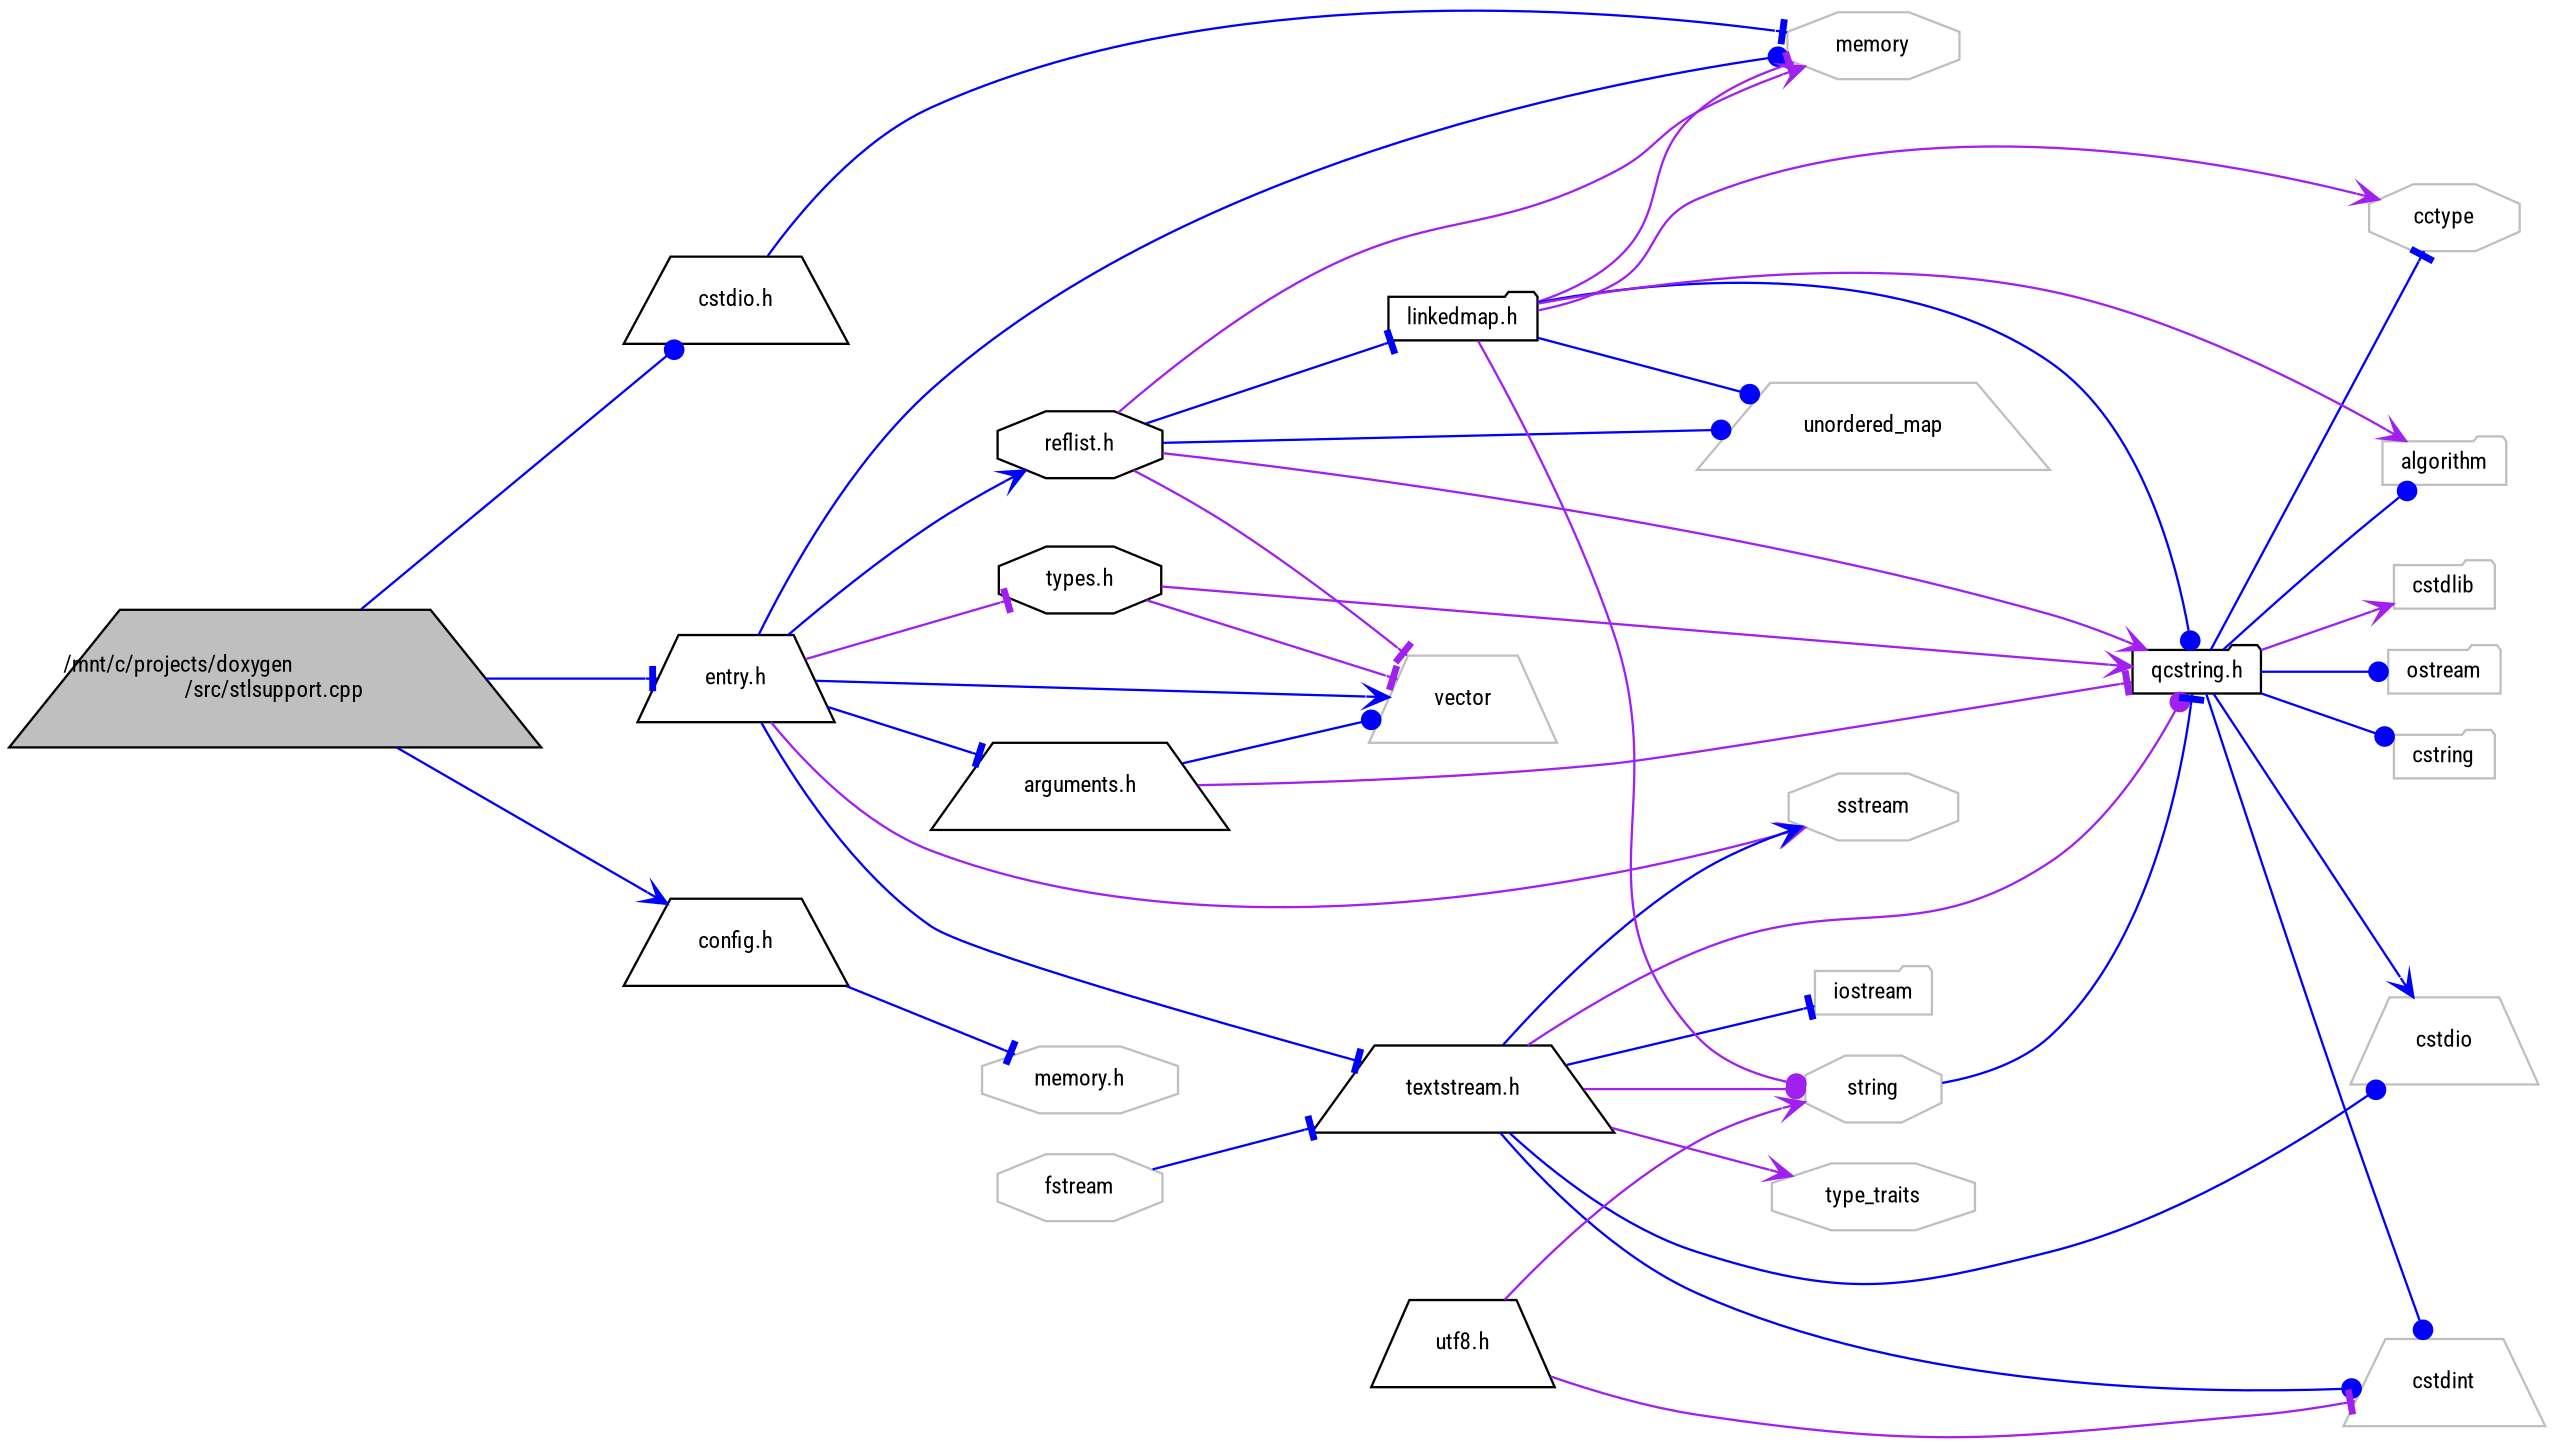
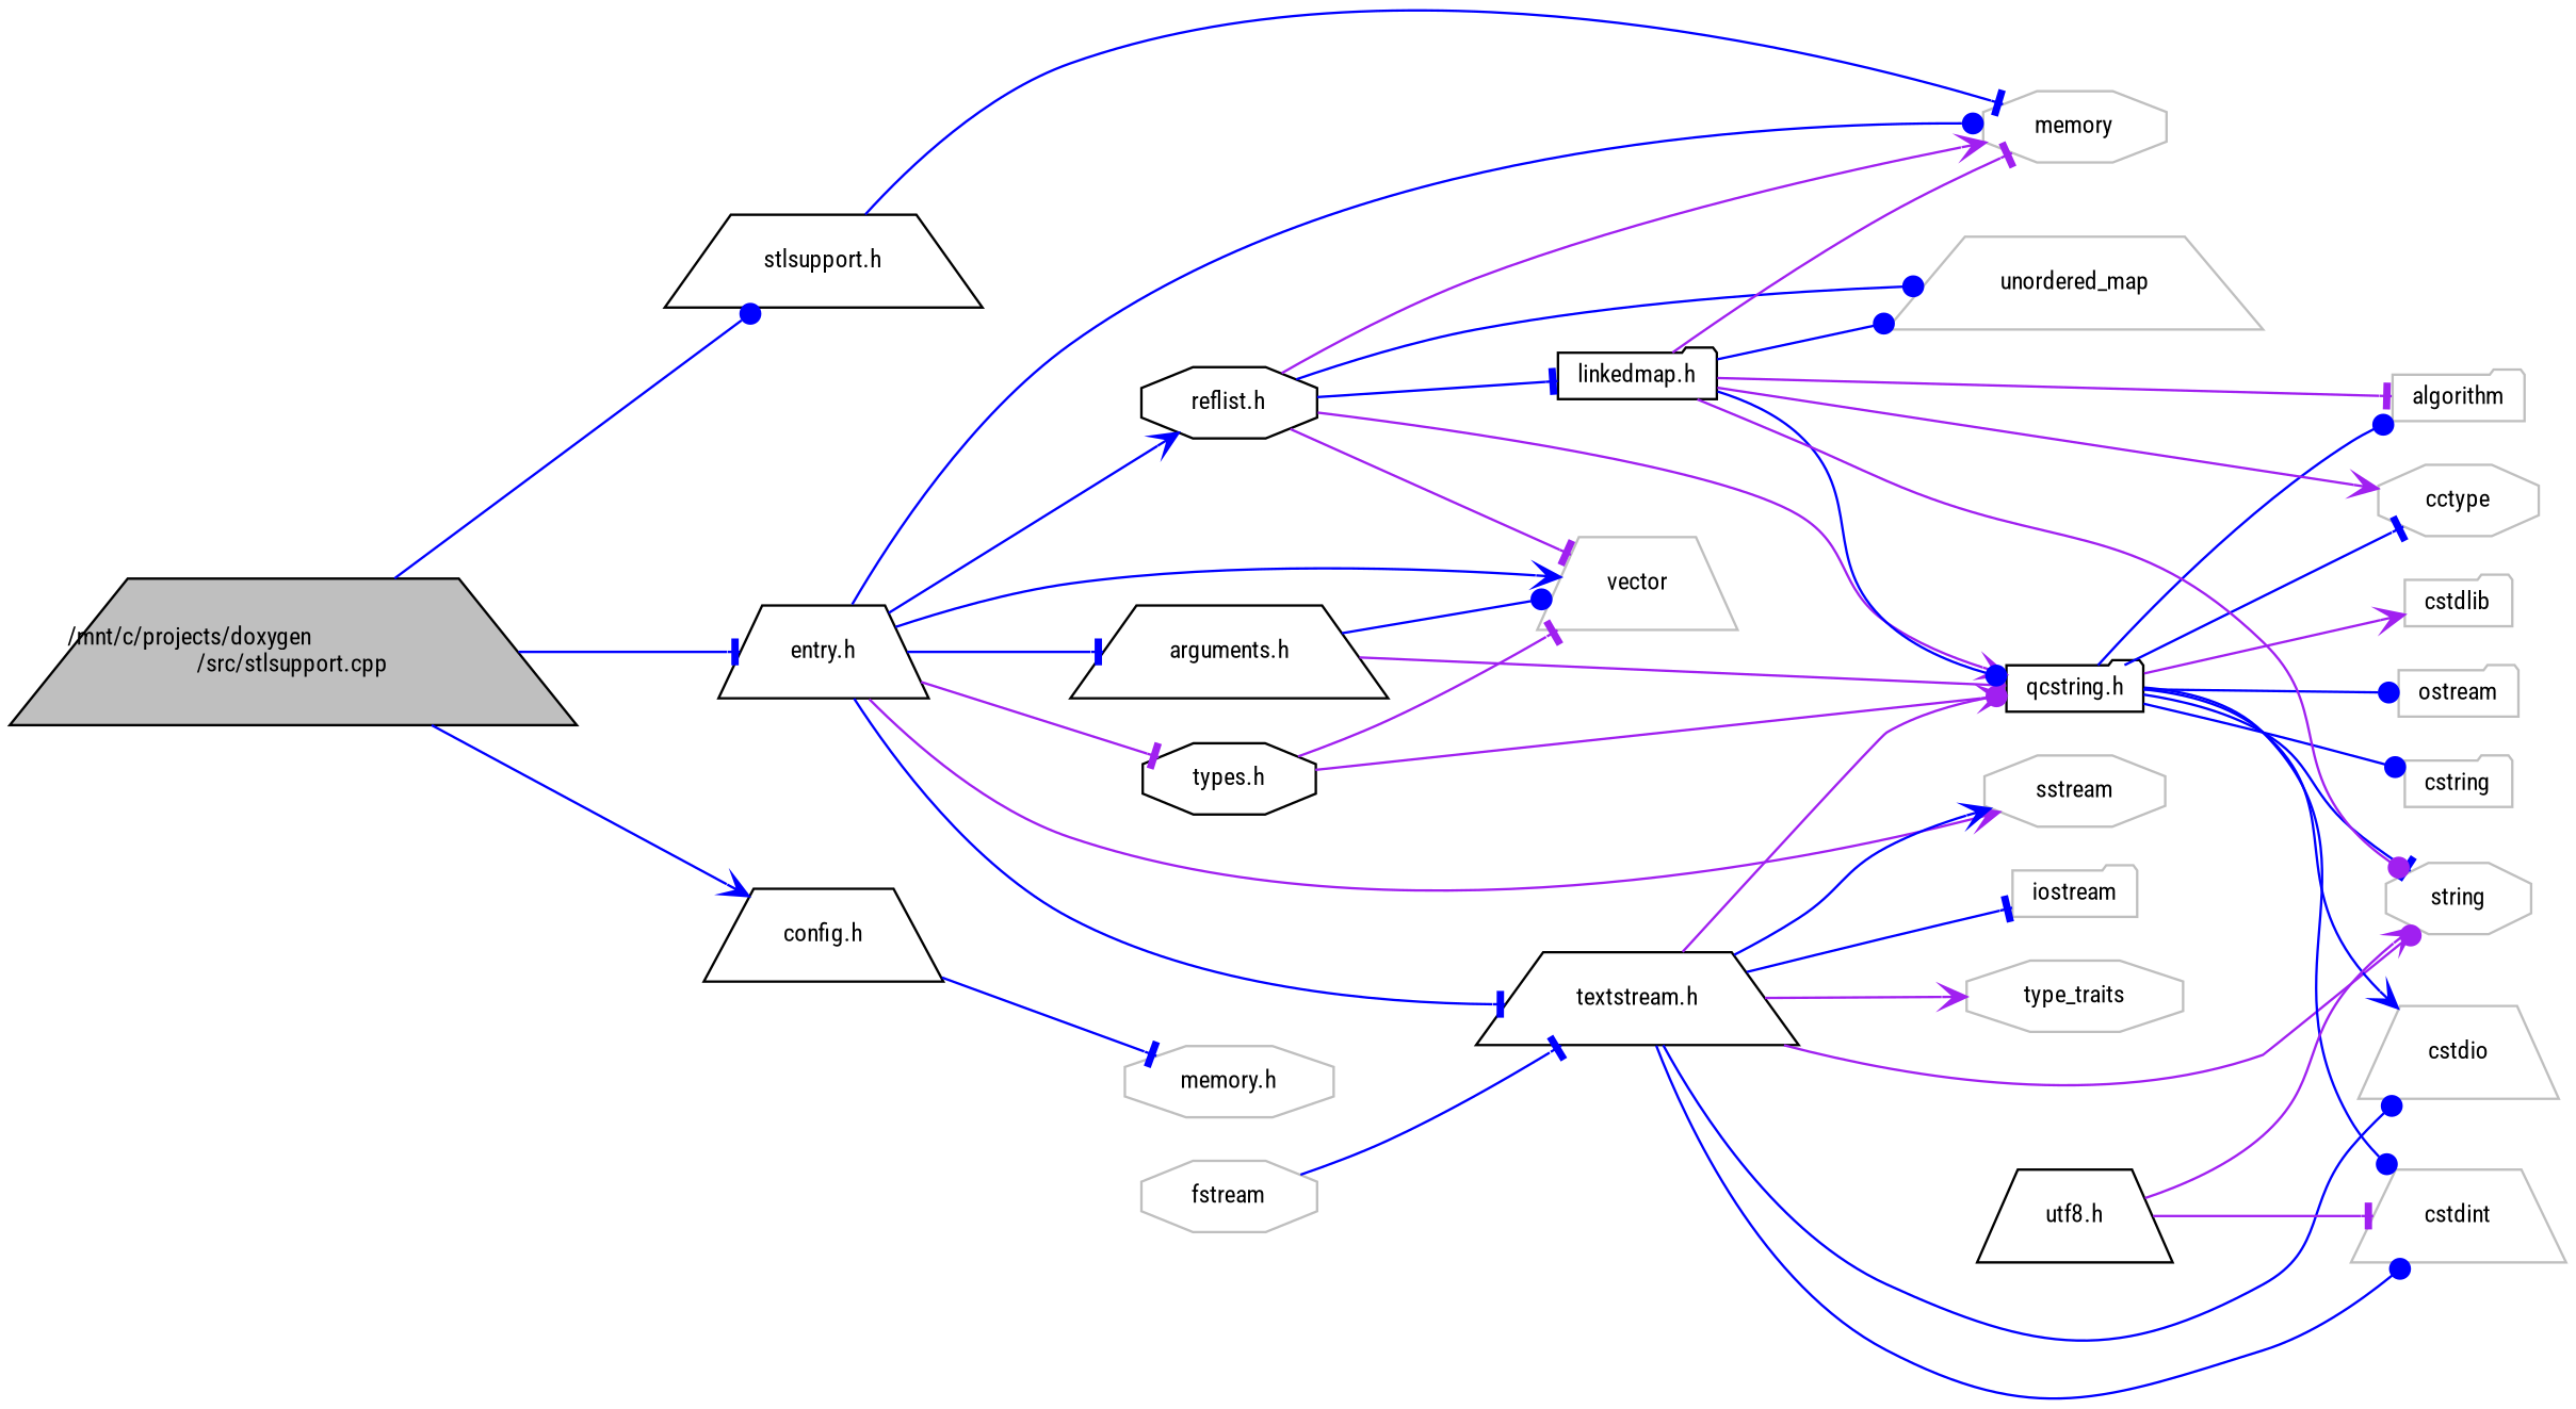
  digraph {
    fontname="Roboto Condensed"
    rankdir=LR
    node [color=grey75 fillcolor=white fontname="Roboto Condensed" fontsize=10 shape=trapezium style=filled]
    edge [arrowhead=tee color=blue fontname="Roboto Condensed" fontsize=10 labelfontname=Helvetica labelfontsize=10 style=solid]
    n1 [color=black fillcolor=grey75 fontcolor=black height=0.2 label="/mnt/c/projects/doxygen\l/src/stlsupport.cpp" width=0.4]
-   n2 [color=black height=0.2 label="cstdio.h" width=0.4]
+   n2 [color=black height=0.2 label="stlsupport.h" width=0.4]
    n3 [color=black height=0.2 label="entry.h" width=0.4]
    n4 [color=black height=0.2 label="config.h" width=0.4]
    n5 [height=0.2 label=memory shape=octagon width=0.4]
    n6 [height=0.2 label=vector width=0.4]
    n7 [height=0.2 label=sstream shape=octagon width=0.4]
    n8 [color=black height=0.2 label="types.h" shape=octagon width=0.4]
    n9 [color=black height=0.2 label="arguments.h" width=0.4]
    n10 [color=black height=0.2 label="reflist.h" shape=octagon width=0.4]
    n11 [color=black height=0.2 label="textstream.h" width=0.4]
    n12 [height=0.2 label="memory.h" shape=octagon width=0.4]
    n13 [color=black height=0.2 label="qcstring.h" shape=folder width=0.4]
    n14 [height=0.2 label=unordered_map width=0.4]
    n15 [color=black height=0.2 label="linkedmap.h" shape=folder width=0.4]
    n16 [height=0.2 label=string shape=octagon width=0.4]
    n17 [height=0.2 label=cstdio width=0.4]
    n18 [height=0.2 label=cstdint width=0.4]
    n19 [height=0.2 label=iostream shape=folder width=0.4]
    n20 [height=0.2 label=type_traits shape=octagon width=0.4]
    n21 [height=0.2 label=algorithm shape=folder width=0.4]
    n22 [height=0.2 label=cctype shape=octagon width=0.4]
    n23 [height=0.2 label=cstring shape=folder width=0.4]
    n24 [height=0.2 label=cstdlib shape=folder width=0.4]
    n25 [height=0.2 label=ostream shape=folder width=0.4]
    n26 [color=black height=0.2 label="utf8.h" width=0.4]
    n27 [height=0.2 label=fstream shape=octagon width=0.4]
    n1 -> n2 [arrowhead=dot]
    n1 -> n3
    n1 -> n4 [arrowhead=vee]
    n2 -> n5
    n3 -> n5 [arrowhead=dot]
    n3 -> n6 [arrowhead=vee]
    n3 -> n7 [arrowhead=vee color=purple]
    n3 -> n8 [color=purple]
    n3 -> n9
    n3 -> n10 [arrowhead=vee]
    n3 -> n11
    n4 -> n12
    n8 -> n6 [color=purple]
    n8 -> n13 [arrowhead=vee color=purple]
    n9 -> n6 [arrowhead=dot]
    n9 -> n13 [color=purple]
    n10 -> n5 [arrowhead=vee color=purple]
    n10 -> n6 [color=purple]
    n10 -> n13 [arrowhead=vee color=purple]
    n10 -> n14 [arrowhead=dot]
    n10 -> n15
    n11 -> n7 [arrowhead=vee]
    n11 -> n13 [arrowhead=dot color=purple]
    n11 -> n16 [arrowhead=dot color=purple]
    n11 -> n17 [arrowhead=dot]
    n11 -> n18 [arrowhead=dot]
    n11 -> n19
    n11 -> n20 [arrowhead=vee color=purple]
-   n16 -> n13
+   n13 -> n16
    n13 -> n17 [arrowhead=vee]
    n13 -> n18 [arrowhead=dot]
    n13 -> n21 [arrowhead=dot]
    n13 -> n22
    n13 -> n23 [arrowhead=dot]
    n13 -> n24 [arrowhead=vee color=purple]
    n13 -> n25 [arrowhead=dot]
    n15 -> n5 [color=purple]
    n15 -> n13 [arrowhead=dot]
    n15 -> n14 [arrowhead=dot]
    n15 -> n16 [arrowhead=dot color=purple]
-   n15 -> n21 [arrowhead=vee color=purple]
+   n15 -> n21 [color=purple]
    n15 -> n22 [arrowhead=vee color=purple]
    n26 -> n16 [arrowhead=vee color=purple]
    n26 -> n18 [color=purple]
    n27 -> n11
  }
